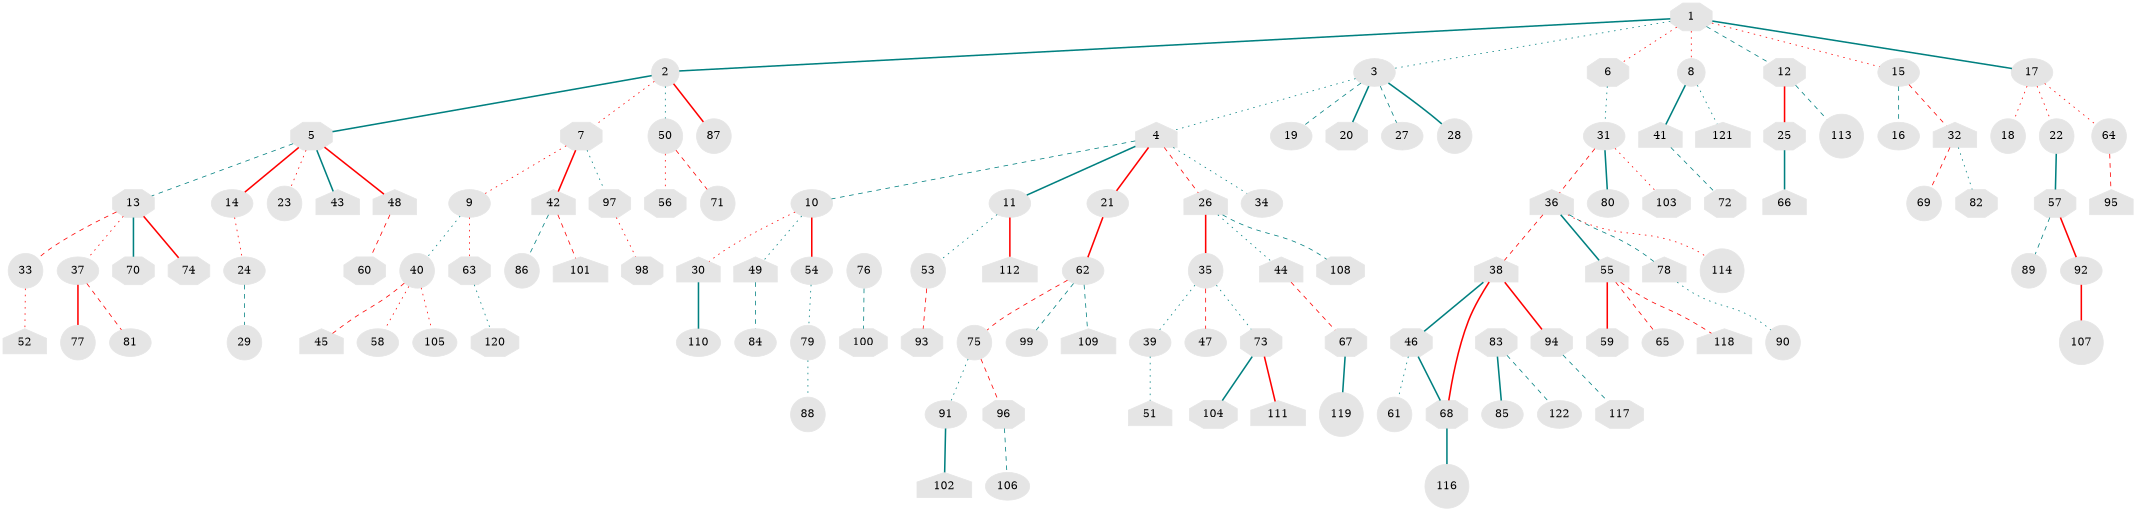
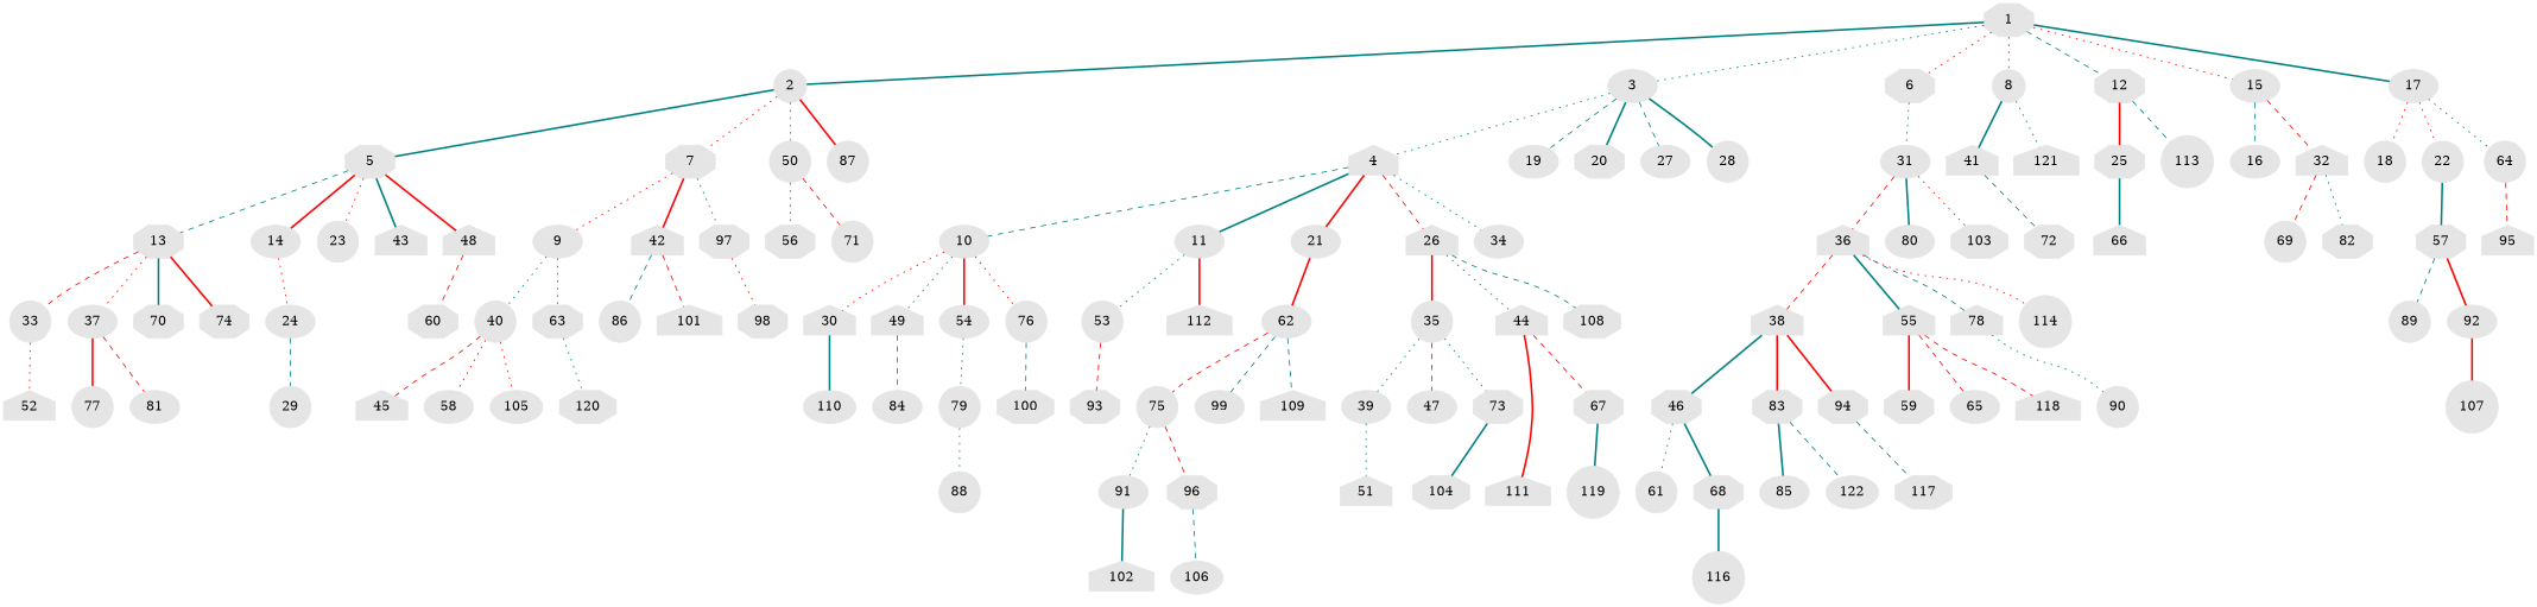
  graph {
    node [color=gray90 shape=octagon style=filled]
    edge [color=teal style=dotted]
    2 [shape=circle]
    1
    3 [shape=ellipse]
    6
    8 [shape=circle]
    12
    15 [shape=ellipse]
    17 [shape=ellipse]
    5
    7
    50 [shape=circle]
    87 [shape=circle]
    4 [shape=house]
    19 [shape=ellipse]
    20
    27 [shape=ellipse]
    28 [shape=circle]
    31 [shape=ellipse]
    41 [shape=house]
    121 [shape=house]
    25
    113 [shape=circle]
    16 [shape=ellipse]
    32 [shape=house]
    18 [shape=circle]
    22 [shape=circle]
    64 [shape=circle]
    13
    14 [shape=ellipse]
    23 [shape=circle]
    43 [shape=house]
    48 [shape=house]
    9 [shape=ellipse]
    42 [shape=house]
    97
    56
    71 [shape=circle]
    10 [shape=ellipse]
    11 [shape=ellipse]
    21 [shape=ellipse]
    26 [shape=house]
    34 [shape=ellipse]
    30 [shape=house]
    49 [shape=house]
    54 [shape=ellipse]
    76 [shape=circle]
    53 [shape=circle]
    112 [shape=house]
    62 [shape=ellipse]
    35 [shape=circle]
    44 [shape=house]
    108
    33 [shape=circle]
    37 [shape=ellipse]
    70
    74
    24 [shape=ellipse]
    60
    36 [shape=house]
    80 [shape=ellipse]
    103
    40 [shape=circle]
    63
    86 [shape=circle]
    101 [shape=house]
    98
    72
    45 [shape=house]
    58 [shape=ellipse]
    105 [shape=ellipse]
    120
    110 [shape=ellipse]
    84 [shape=ellipse]
    79 [shape=circle]
    100
    93
    66 [shape=house]
    52 [shape=house]
    77 [shape=circle]
    81 [shape=ellipse]
    29 [shape=circle]
    69 [shape=circle]
    82
    57
    95 [shape=house]
    75 [shape=circle]
    99 [shape=ellipse]
    109 [shape=house]
    89 [shape=circle]
    92 [shape=ellipse]
    39 [shape=ellipse]
    47 [shape=ellipse]
    73
    67
    111 [shape=house]
    38 [shape=house]
    55 [shape=house]
    78 [shape=house]
    114 [shape=circle]
    51 [shape=house]
    104
    46
    83
    94
    59
    65 [shape=ellipse]
    118 [shape=house]
    90 [shape=circle]
    61 [shape=circle]
    68
    85 [shape=ellipse]
    122 [shape=ellipse]
    117
    119 [shape=circle]
    116 [shape=circle]
    88 [shape=circle]
    107 [shape=circle]
    91 [shape=ellipse]
    96
    102 [shape=house]
    106 [shape=ellipse]
    2 -- 5 [style=bold]
    2 -- 7 [color=red]
    2 -- 50
    2 -- 87 [color=red style=bold]
    1 -- 2 [style=bold]
    1 -- 3
    1 -- 6 [color=red]
    1 -- 8 [color=red]
    1 -- 12 [style=dashed]
    1 -- 15 [color=red]
    1 -- 17 [style=bold]
    3 -- 4
    3 -- 19 [style=dashed]
    3 -- 20 [style=bold]
    3 -- 27 [style=dashed]
    3 -- 28 [style=bold]
    6 -- 31
    8 -- 41 [style=bold]
    8 -- 121
    12 -- 25 [color=red style=bold]
    12 -- 113 [style=dashed]
    15 -- 16 [style=dashed]
    15 -- 32 [color=red style=dashed]
    17 -- 18 [color=red]
    17 -- 22 [color=red]
-   17 -- 64 [color=red]
+   17 -- 64
    5 -- 13 [style=dashed]
    5 -- 14 [color=red style=bold]
    5 -- 23 [color=red]
    5 -- 43 [style=bold]
    5 -- 48 [color=red style=bold]
    7 -- 9 [color=red]
    7 -- 42 [color=red style=bold]
    7 -- 97
    50 -- 56 [color=red]
    50 -- 71 [color=red style=dashed]
    4 -- 10 [style=dashed]
    4 -- 11 [style=bold]
    4 -- 21 [color=red style=bold]
    4 -- 26 [color=red style=dashed]
    4 -- 34
    31 -- 36 [color=red style=dashed]
    31 -- 80 [style=bold]
    31 -- 103 [color=red]
    41 -- 72 [style=dashed]
    25 -- 66 [style=bold]
    32 -- 69 [color=red style=dashed]
    32 -- 82
    22 -- 57 [style=bold]
    64 -- 95 [color=red style=dashed]
    13 -- 33 [color=red style=dashed]
    13 -- 37 [color=red]
    13 -- 70 [style=bold]
    13 -- 74 [color=red style=bold]
    14 -- 24 [color=red]
    48 -- 60 [color=red style=dashed]
    9 -- 40
    9 -- 63 [color=red]
    42 -- 86 [style=dashed]
    42 -- 101 [color=red style=dashed]
    97 -- 98 [color=red]
    10 -- 30 [color=red]
    10 -- 49
    10 -- 54 [color=red style=bold]
+   10 -- 76 [color=red]
    11 -- 53
    11 -- 112 [color=red style=bold]
    21 -- 62 [color=red style=bold]
    26 -- 35 [color=red style=bold]
    26 -- 44
    26 -- 108 [style=dashed]
    30 -- 110 [style=bold]
    49 -- 84 [style=dashed]
    54 -- 79
    76 -- 100 [style=dashed]
    53 -- 93 [color=red style=dashed]
    62 -- 75 [color=red style=dashed]
    62 -- 99 [style=dashed]
    62 -- 109 [style=dashed]
    35 -- 39
    35 -- 47 [color=red style=dashed]
    35 -- 73
    44 -- 67 [color=red style=dashed]
-   73 -- 111 [color=red style=bold]
+   44 -- 111 [color=red style=bold]
    33 -- 52 [color=red]
    37 -- 77 [color=red style=bold]
    37 -- 81 [color=red style=dashed]
    24 -- 29 [style=dashed]
    36 -- 38 [color=red style=dashed]
    36 -- 55 [style=bold]
    36 -- 78 [style=dashed]
    36 -- 114 [color=red]
    40 -- 45 [color=red style=dashed]
    40 -- 58 [color=red]
    40 -- 105 [color=red]
    63 -- 120
    79 -- 88
    57 -- 89 [style=dashed]
    57 -- 92 [color=red style=bold]
    75 -- 91
    75 -- 96 [color=red style=dashed]
    92 -- 107 [color=red style=bold]
    39 -- 51
    73 -- 104 [style=bold]
    67 -- 119 [style=bold]
    38 -- 46 [style=bold]
-   38 -- 68 [color=red style=bold]
+   38 -- 83 [color=red style=bold]
    38 -- 94 [color=red style=bold]
    55 -- 59 [color=red style=bold]
    55 -- 65 [color=red style=dashed]
    55 -- 118 [color=red style=dashed]
    78 -- 90
    46 -- 61
    46 -- 68 [style=bold]
    83 -- 85 [style=bold]
    83 -- 122 [style=dashed]
    94 -- 117 [style=dashed]
    68 -- 116 [style=bold]
    91 -- 102 [style=bold]
    96 -- 106 [style=dashed]
  }
